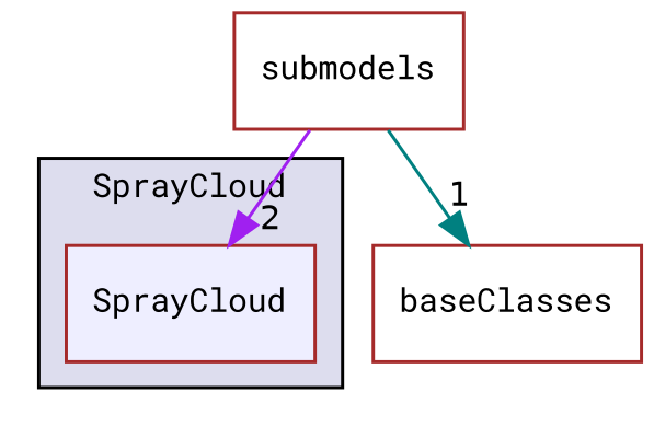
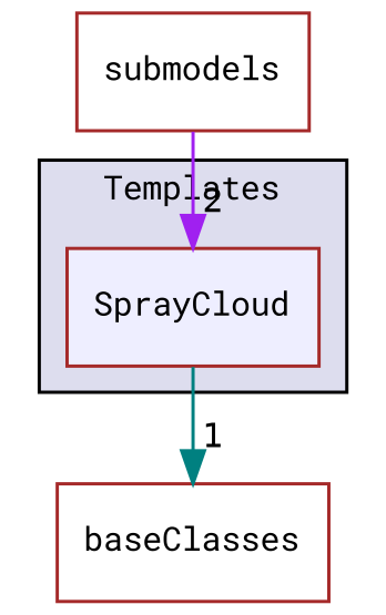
  digraph {
    compound=true
    fontname="Roboto Mono"
    node [color=brown fontname="Roboto Mono" fontsize=10 shape=box]
    edge [fontname="Roboto Mono" labeldistance=1.5 labelfontname=Helvetica labelfontsize=10]
    n1 [fillcolor="#eeeeff" label=SprayCloud pencolor=black style=filled]
    n2 [label=baseClasses]
    n3 [label=submodels]
    subgraph cluster_1 {
      bgcolor="#ddddee"
      fontsize=10
-     label=SprayCloud
+     label=Templates
      pencolor=black
      n1
    }
-   n3 -> n2 [color=teal headlabel=1]
+   n1 -> n2 [color=teal headlabel=1]
    n3 -> n1 [color=purple headlabel=2]
  }
